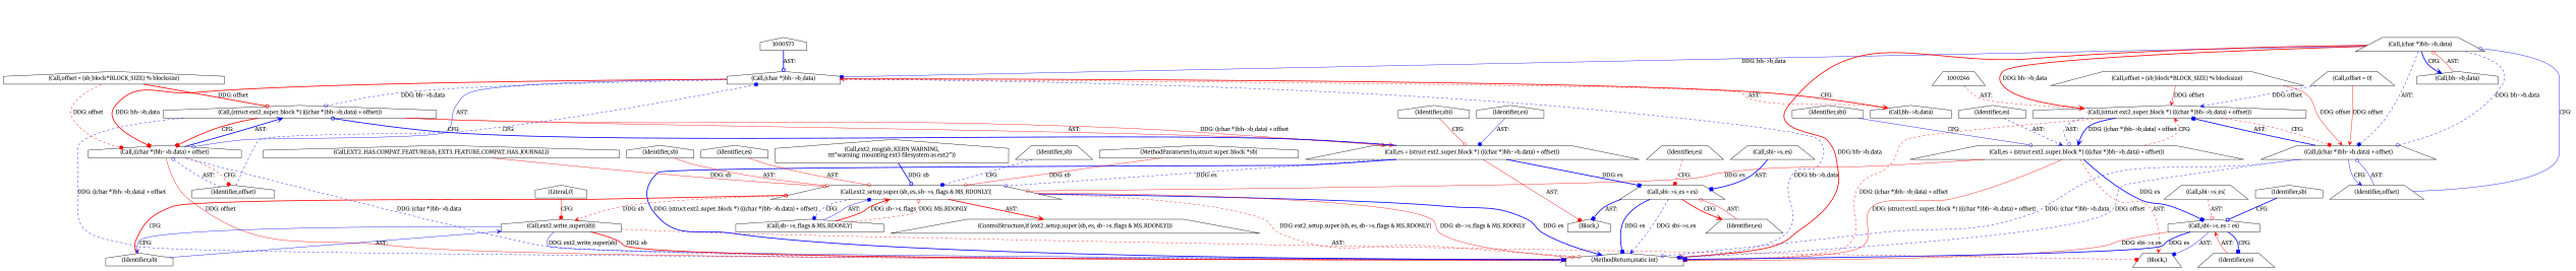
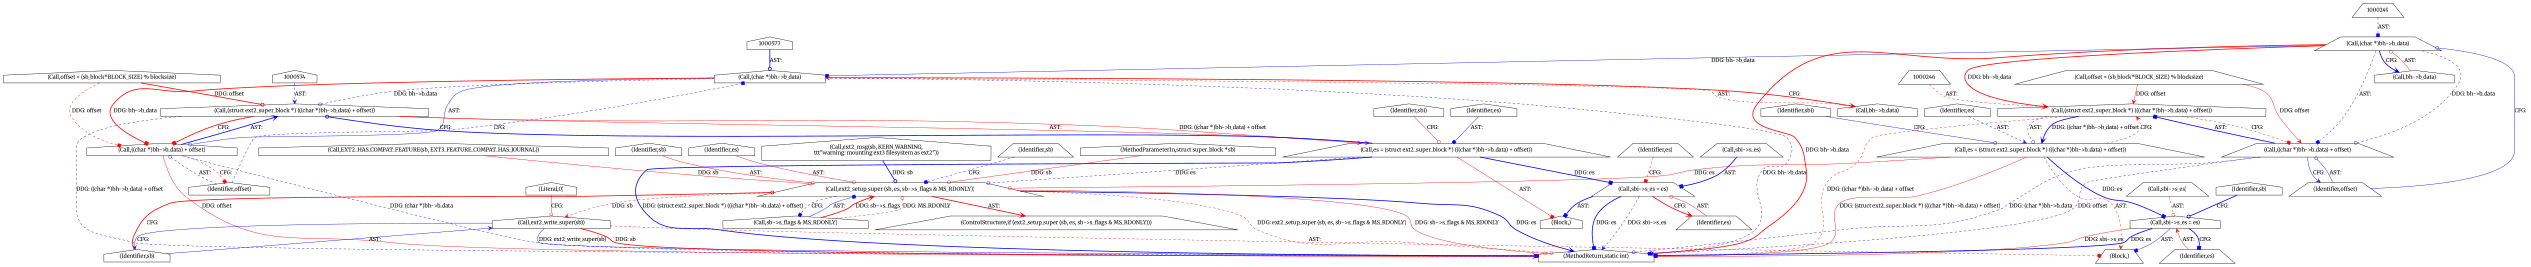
  digraph {
    fontname=Merriweather
    node [fontname=Merriweather shape=house]
    edge [arrowhead=odot color=blue fontname=Merriweather style=dashed]
    n1 [label="(Call,(char *)bh->b_data)" shape=trapezium]
    n2 [label="(Call,(struct ext2_super_block *) (((char *)bh->b_data) + offset))"]
    n3 [label="(Call,((char *)bh->b_data) + offset)" shape=trapezium]
    n4 [label="(Call,(char *)bh->b_data)"]
    n5 [label="(Call,bh->b_data)"]
    n6 [label="(MethodReturn,static int)"]
    n7 [label="(Call,es = (struct ext2_super_block *) (((char *)bh->b_data) + offset))" shape=trapezium]
    n8 [label="(Identifier,offset)" shape=trapezium]
    n9 [label="(Call,(struct ext2_super_block *) (((char *)bh->b_data) + offset))"]
    n10 [label="(Call,((char *)bh->b_data) + offset)"]
    n11 [label="(Call,bh->b_data)"]
    n12 [label="(Call,sbi->s_es = es)"]
    n13 [label="(Call,ext2_setup_super (sb, es, sb->s_flags & MS_RDONLY))" shape=trapezium]
    n14 [label="(Block,)" shape=trapezium]
    n15 [label="(Identifier,es)" shape=trapezium]
    n16 [label="(Call,ext2_write_super(sb))"]
    n17 [label="(Call,sb->s_flags & MS_RDONLY)"]
    n18 [label="(ControlStructure,if (ext2_setup_super (sb, es, sb->s_flags & MS_RDONLY)))" shape=trapezium]
    n19 [label="(Identifier,sb)"]
    n20 [label="(Call,es = (struct ext2_super_block *) (((char *)bh->b_data) + offset))" shape=trapezium]
    n21 [label="(Identifier,offset)"]
    n22 [label="(Call,sbi->s_es = es)" shape=trapezium]
    n23 [label="(Block,)"]
    n24 [label="(Identifier,es)" shape=trapezium]
    n25 [label="(Call,ext2_msg(sb, KERN_WARNING,\n\t\t\t\"warning: mounting ext3 filesystem as ext2\"))"]
    n26 [label="(Identifier,sb)" shape=trapezium]
    n27 [label="(Literal,0)"]
    n28 [label="(Call,offset = (sb_block*BLOCK_SIZE) % blocksize)"]
    n29 [label="(Identifier,sb)"]
    n30 [label="(MethodParameterIn,struct super_block *sb)"]
    n31 [label="(Call,EXT2_HAS_COMPAT_FEATURE(sb, EXT3_FEATURE_COMPAT_HAS_JOURNAL))"]
    n32 [label="(Identifier,sbi)"]
    n33 [label="(Call,offset = (sb_block*BLOCK_SIZE) % blocksize)" shape=trapezium]
    n34 [label="(Call,sbi->s_es)" shape=trapezium]
    n35 [label="(Identifier,sbi)"]
    n36 [label="(Identifier,sb)"]
    n37 [label="(Identifier,es)" shape=trapezium]
    n38 [label="(Identifier,es)"]
    n39 [label="(Identifier,es)"]
-   n40 [label="(Call,offset = 0)" shape=trapezium]
    n41 [label="(Call,sbi->s_es)" shape=trapezium]
    n42 [label="(Identifier,es)"]
+   1000249 [shape=trapezium]
    1000246 [shape=trapezium]
    1000577
+   1000574
    n1 -> n2 [arrowhead=vee color=red label="DDG: bh->b_data" style=bold]
    n1 -> n3 [arrowhead=box label="AST: "]
    n1 -> n3 [label="DDG: bh->b_data"]
    n1 -> n4 [arrowhead=box label="DDG: bh->b_data" style=solid]
    n1 -> n5 [arrowhead=vee label="CFG: " style=bold]
    n1 -> n6 [arrowhead=vee color=red label="DDG: bh->b_data" style=bold]
    n2 -> n3 [arrowhead=box color=red label="CFG: "]
    n2 -> n6 [arrowhead=box color=red label="DDG: ((char *)bh->b_data) + offset"]
    n2 -> n7 [label="AST: "]
    n2 -> n7 [arrowhead=vee label="DDG: ((char *)bh->b_data) + offset" style=bold]
    n3 -> n2 [arrowhead=box label="AST: " style=bold]
    n3 -> n6 [label="DDG: (char *)bh->b_data"]
    n3 -> n6 [arrowhead=box label="DDG: offset"]
    n3 -> n8 [arrowhead=vee label="CFG: " style=solid]
    n4 -> n6 [arrowhead=vee label="DDG: bh->b_data"]
    n4 -> n9 [label="DDG: bh->b_data"]
    n4 -> n10 [label="AST: " style=solid]
    n4 -> n10 [arrowhead=box color=red label="DDG: bh->b_data" style=bold]
    n4 -> n11 [arrowhead=vee color=red label="CFG: " style=bold]
    n5 -> n1 [color=red label="AST: " style=solid]
    n7 -> n2 [arrowhead=vee color=red label="CFG: "]
    n7 -> n6 [arrowhead=box color=red label="DDG: (struct ext2_super_block *) (((char *)bh->b_data) + offset)" style=solid]
    n7 -> n12 [arrowhead=box label="DDG: es" style=bold]
    n7 -> n13 [color=red label="DDG: es" style=solid]
    n7 -> n14 [arrowhead=vee color=red label="AST: "]
    n8 -> n1 [label="CFG: " style=solid]
    n8 -> n3 [label="AST: " style=solid]
    n9 -> n6 [arrowhead=vee label="DDG: ((char *)bh->b_data) + offset"]
    n9 -> n10 [arrowhead=box color=red label="CFG: " style=bold]
    n9 -> n20 [arrowhead=vee color=red label="AST: " style=solid]
    n9 -> n20 [arrowhead=vee color=red label="DDG: ((char *)bh->b_data) + offset" style=solid]
    n10 -> n6 [color=red label="DDG: offset" style=solid]
    n10 -> n6 [arrowhead=box label="DDG: (char *)bh->b_data"]
    n10 -> n9 [arrowhead=vee label="AST: " style=bold]
    n10 -> n21 [arrowhead=box color=red label="CFG: "]
    n11 -> n4 [arrowhead=vee color=red label="AST: "]
    n12 -> n6 [color=red label="DDG: sbi->s_es" style=solid]
    n12 -> n6 [arrowhead=box label="DDG: es" style=bold]
    n12 -> n14 [arrowhead=box label="AST: " style=solid]
    n12 -> n15 [arrowhead=box label="CFG: " style=bold]
    n13 -> n6 [arrowhead=vee label="DDG: es" style=bold]
    n13 -> n6 [color=red label="DDG: ext2_setup_super (sb, es, sb->s_flags & MS_RDONLY)"]
    n13 -> n6 [color=red label="DDG: sb->s_flags & MS_RDONLY" style=solid]
    n13 -> n16 [arrowhead=vee color=red label="DDG: sb"]
    n13 -> n17 [arrowhead=box label="CFG: "]
    n13 -> n18 [arrowhead=vee color=red label="AST: " style=bold]
    n15 -> n12 [arrowhead=vee color=red label="AST: " style=solid]
    n16 -> n6 [label="DDG: ext2_write_super(sb)" style=solid]
    n16 -> n6 [color=red label="DDG: sb" style=bold]
    n16 -> n14 [arrowhead=box color=red label="AST: "]
    n16 -> n19 [arrowhead=vee label="CFG: " style=solid]
    n17 -> n13 [arrowhead=box label="AST: " style=solid]
    n17 -> n13 [arrowhead=vee color=red label="DDG: sb->s_flags" style=bold]
    n17 -> n13 [color=red label="DDG: MS_RDONLY"]
    n19 -> n13 [color=red label="CFG: " style=bold]
    n19 -> n16 [arrowhead=vee label="AST: " style=solid]
    n20 -> n6 [arrowhead=vee label="DDG: (struct ext2_super_block *) (((char *)bh->b_data) + offset)" style=bold]
    n20 -> n9 [label="CFG: " style=bold]
    n20 -> n13 [label="DDG: es"]
    n20 -> n22 [arrowhead=box label="DDG: es" style=bold]
    n20 -> n23 [arrowhead=box color=red label="AST: " style=solid]
    n21 -> n4 [arrowhead=box label="CFG: "]
    n21 -> n10 [label="AST: "]
    n22 -> n6 [arrowhead=vee label="DDG: sbi->s_es"]
    n22 -> n6 [arrowhead=box label="DDG: es" style=bold]
    n22 -> n23 [arrowhead=box label="AST: " style=bold]
    n22 -> n24 [arrowhead=vee color=red label="CFG: " style=bold]
    n24 -> n22 [color=red label="AST: " style=solid]
    n25 -> n13 [label="DDG: sb" style=bold]
    n26 -> n13 [arrowhead=box label="CFG: "]
-   n27 -> n16 [arrowhead=box color=red label="CFG: " style=solid]
+   n27 -> n16 [color=red label="CFG: " style=solid]
    n28 -> n9 [color=red label="DDG: offset" style=bold]
    n28 -> n10 [arrowhead=box color=red label="DDG: offset"]
    n29 -> n12 [label="CFG: " style=bold]
    n30 -> n13 [color=red label="DDG: sb" style=solid]
    n31 -> n13 [color=red label="DDG: sb" style=solid]
    n32 -> n7 [label="CFG: " style=solid]
    n33 -> n2 [arrowhead=vee color=red label="DDG: offset" style=solid]
    n33 -> n3 [arrowhead=vee color=red label="DDG: offset" style=solid]
    n34 -> n22 [arrowhead=box label="AST: " style=bold]
    n35 -> n20 [color=red label="CFG: " style=solid]
    n36 -> n13 [color=red label="AST: " style=solid]
    n37 -> n22 [arrowhead=box color=red label="CFG: "]
    n38 -> n7 [arrowhead=vee label="AST: "]
    n39 -> n20 [arrowhead=box label="AST: " style=solid]
-   n40 -> n2 [arrowhead=vee label="DDG: offset"]
-   n40 -> n3 [arrowhead=vee color=red label="DDG: offset" style=solid]
    n41 -> n12 [color=red label="AST: "]
    n42 -> n13 [color=red label="AST: " style=solid]
+   1000249 -> n1 [arrowhead=box label="AST: "]
    1000246 -> n2 [arrowhead=vee color=red label="AST: "]
    1000577 -> n4 [label="AST: " style=bold]
+   1000574 -> n9 [arrowhead=vee label="AST: "]
  }
